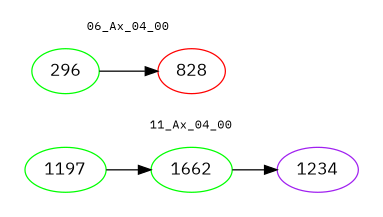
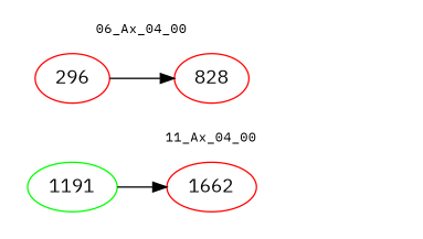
  digraph {
    fontname="IBM Plex Mono"
    rankdir=LR
    node [color=green fontname="IBM Plex Mono"]
    edge [color=black fontname="IBM Plex Mono"]
-   n1 [label=1197]
-   n2 [label=1662]
-   n3 [color=purple label=1234]
-   n4 [label=296]
+   n1 [label=1191]
+   n2 [color=red label=1662]
+   n4 [color=red label=296]
    n5 [color=red label=828]
    subgraph cluster_1 {
      color=white
      fontsize=10
      label="11_Ax_04_00"
      n1
      n2
-     n3
    }
    subgraph cluster_2 {
      color=white
      fontsize=10
      label="06_Ax_04_00"
      n4
      n5
    }
    n1 -> n2
-   n2 -> n3
    n4 -> n5
  }
